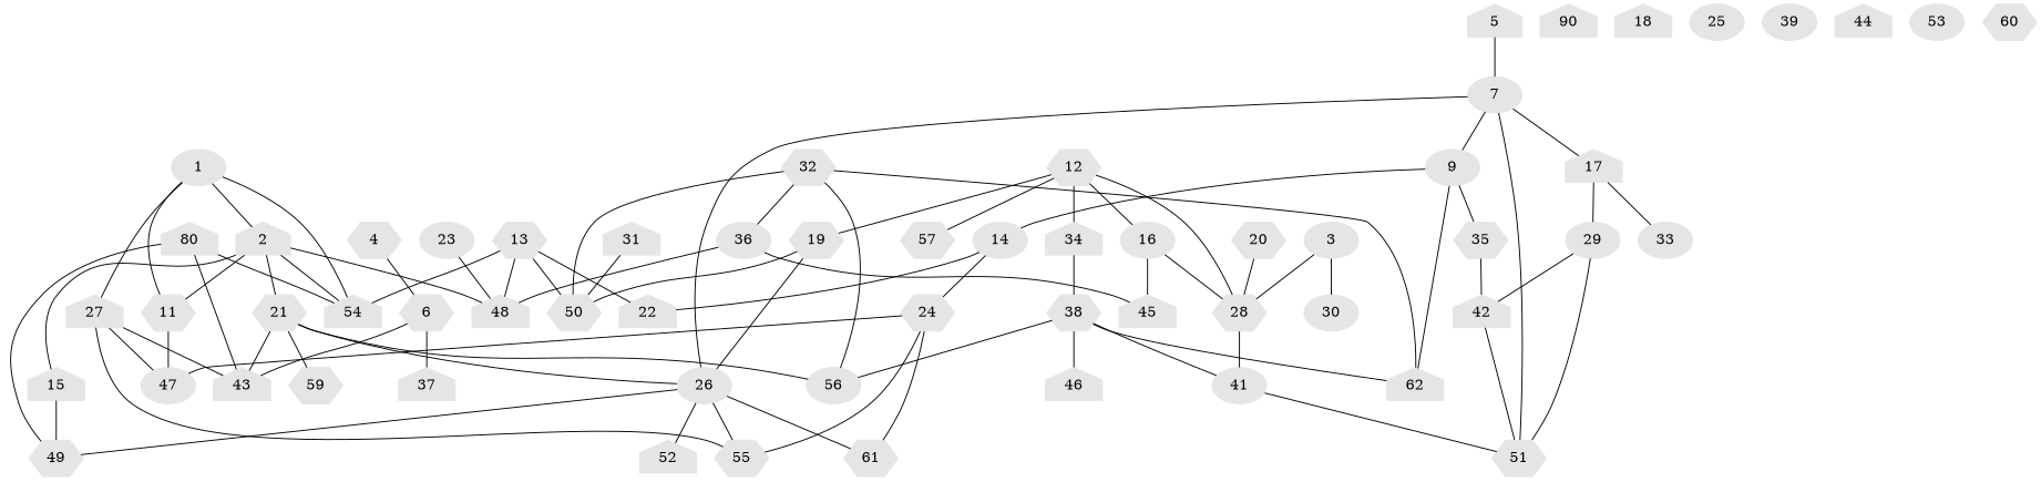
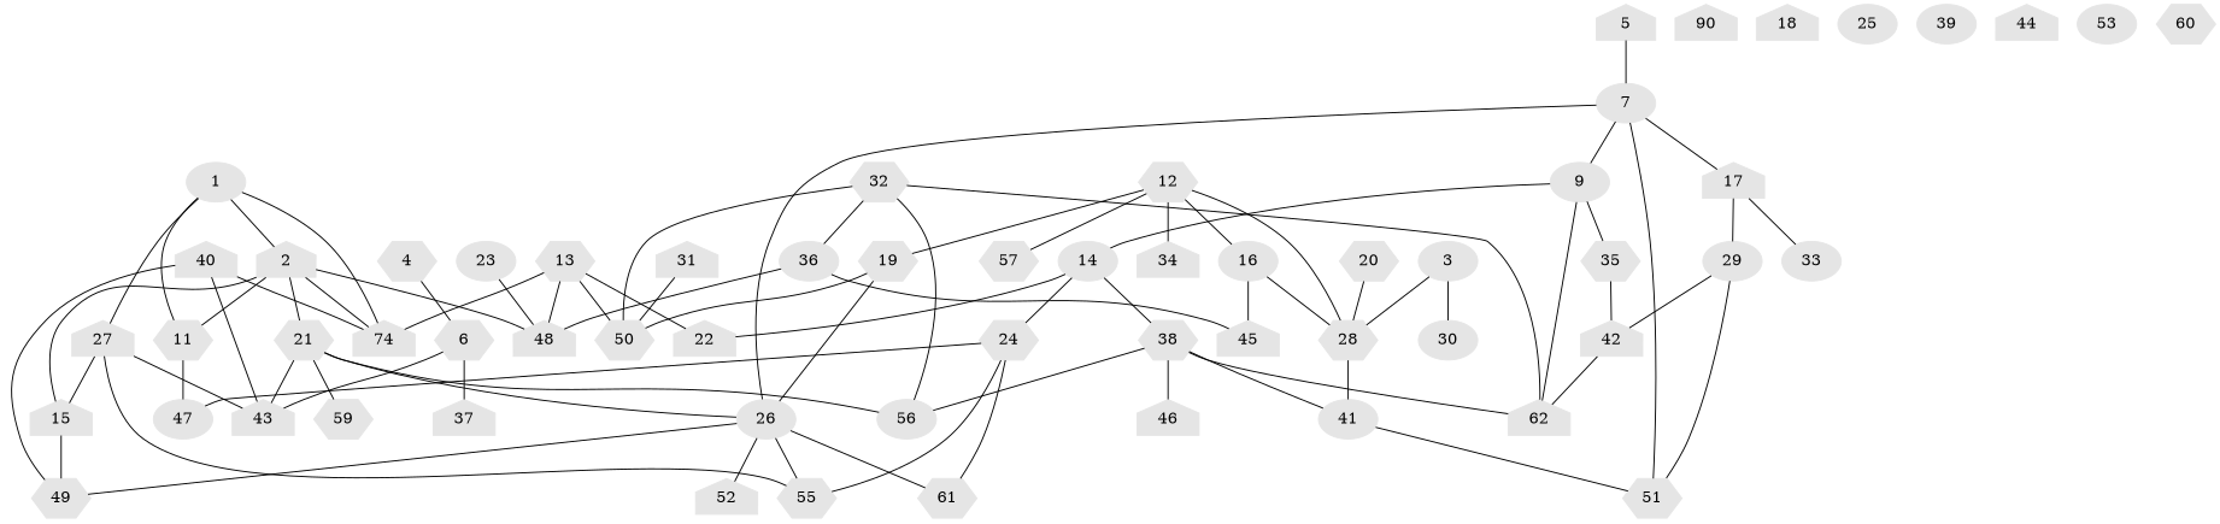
  graph {
    node [color=gray90 shape=house style=filled]
    1 [shape=ellipse]
    2
    11 [shape=hexagon]
    27
-   54
+   54 [label=74]
    15
    21 [shape=hexagon]
    48
    47 [shape=ellipse]
    43
    55 [shape=hexagon]
    49 [shape=hexagon]
    26 [shape=ellipse]
    56 [shape=ellipse]
    59 [shape=hexagon]
    3 [shape=ellipse]
    28 [shape=hexagon]
    30 [shape=ellipse]
    41 [shape=ellipse]
    4 [shape=hexagon]
    6 [shape=hexagon]
    37
    7 [shape=ellipse]
    5
    9 [shape=ellipse]
    17
    51 [shape=hexagon]
    14 [shape=ellipse]
    35 [shape=hexagon]
    62
    29 [shape=ellipse]
    33 [shape=ellipse]
    61 [shape=hexagon]
    52
    22
    24 [shape=hexagon]
    38 [shape=hexagon]
    42
    n39 [label=90]
    12 [shape=hexagon]
    16 [shape=ellipse]
    19 [shape=hexagon]
    34
    57 [shape=hexagon]
    45
    50 [shape=hexagon]
    13 [shape=hexagon]
    46
    18
    20 [shape=hexagon]
    23 [shape=ellipse]
    25 [shape=ellipse]
    31
    32 [shape=hexagon]
    36 [shape=ellipse]
    39 [shape=ellipse]
-   40 [label=80]
+   40
    44
    53 [shape=ellipse]
    60 [shape=hexagon]
    1 -- 2
    1 -- 11
    1 -- 27
    1 -- 54
    2 -- 11
    2 -- 54
    2 -- 15
    2 -- 21
    2 -- 48
    11 -- 47
-   27 -- 47
+   27 -- 15
    27 -- 43
    27 -- 55
    15 -- 49
    21 -- 43
    21 -- 26
    21 -- 56
    21 -- 59
    26 -- 55
    26 -- 49
    26 -- 61
    26 -- 52
    3 -- 28
    3 -- 30
    28 -- 41
    41 -- 51
    4 -- 6
    6 -- 43
    6 -- 37
    7 -- 26
    7 -- 9
    7 -- 17
    7 -- 51
    5 -- 7
    9 -- 14
    9 -- 35
    9 -- 62
    17 -- 29
    17 -- 33
    14 -- 22
    14 -- 24
-   34 -- 38
+   14 -- 38
    35 -- 42
    29 -- 51
    29 -- 42
    24 -- 47
    24 -- 55
    24 -- 61
    38 -- 56
    38 -- 41
    38 -- 62
    38 -- 46
-   42 -- 51
+   42 -- 62
    12 -- 28
    12 -- 16
    12 -- 19
    12 -- 34
    12 -- 57
    16 -- 28
    16 -- 45
    19 -- 26
    19 -- 50
    13 -- 54
    13 -- 48
    13 -- 22
    13 -- 50
    20 -- 28
    23 -- 48
    31 -- 50
    32 -- 56
    32 -- 62
    32 -- 50
    32 -- 36
    36 -- 48
    36 -- 45
    40 -- 54
    40 -- 43
    40 -- 49
  }
